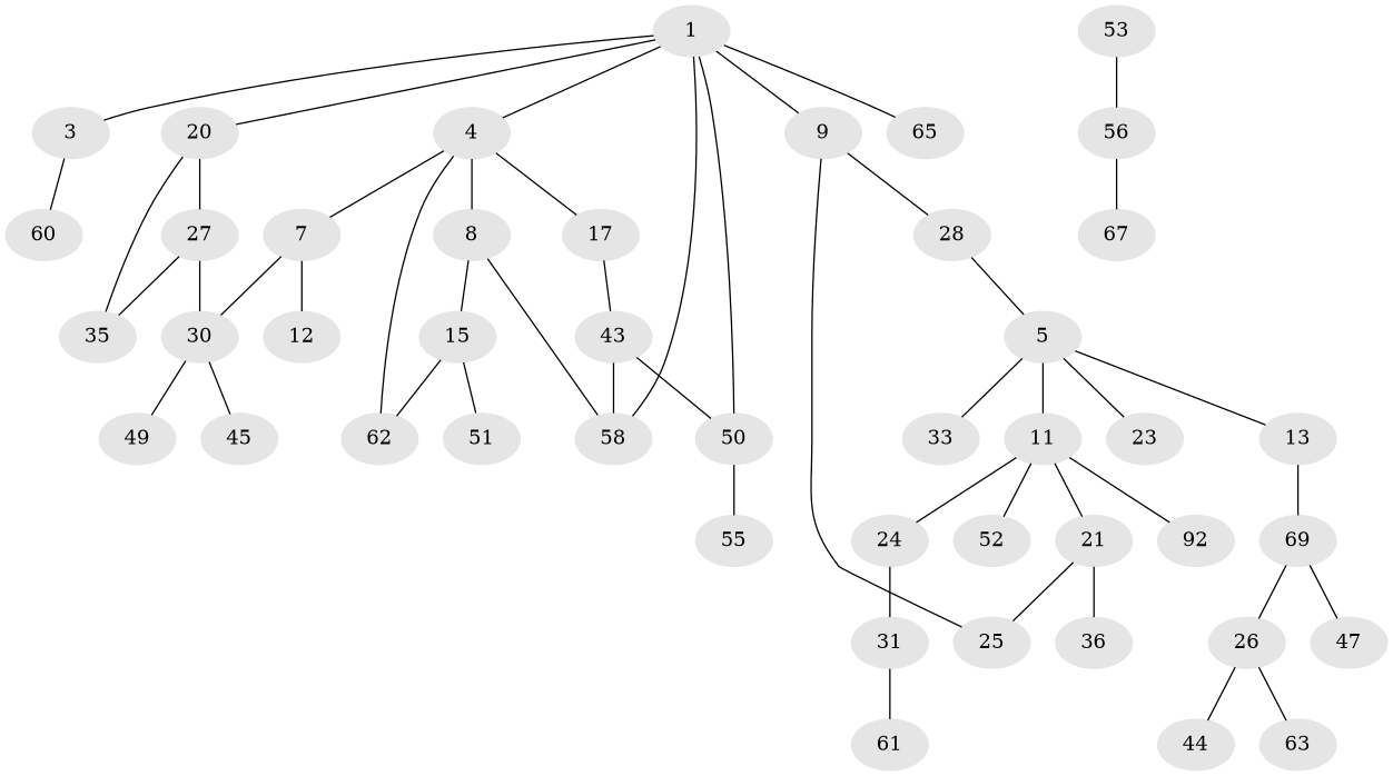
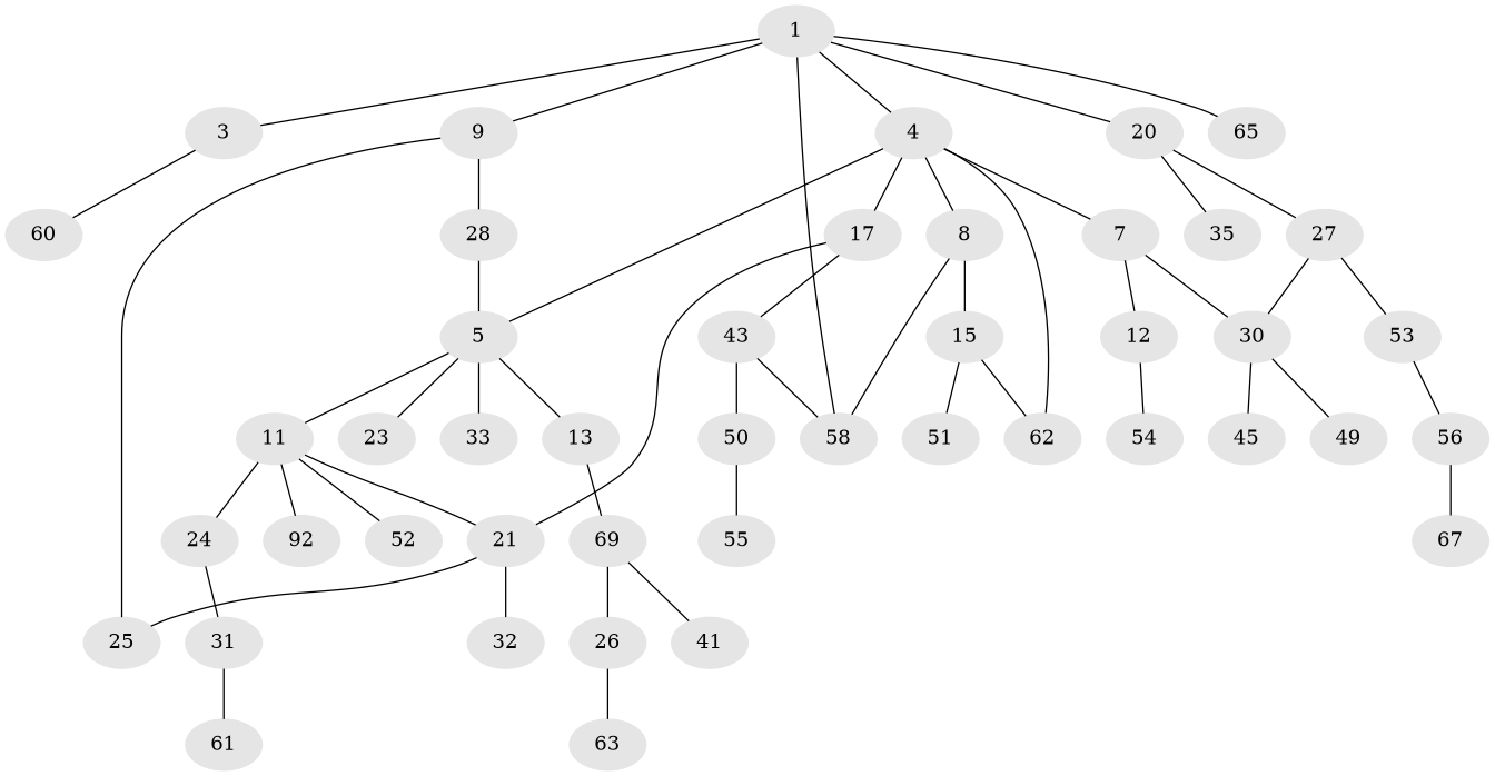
  graph {
    node [color=gray90 style=filled]
    1 [super="+2"]
    3 [super="+39"]
    4 [super="+6"]
    9 [super="+16"]
    20 [super="+64"]
    50 [super="+59"]
    58
    65
    60
    5 [super="+10"]
    7 [super="+14"]
    8 [super="+46"]
    17 [super="+18"]
    62
    11 [super="+37"]
    13
    23
    33
    25
    28
    27 [super="+40"]
    35
    55
    12
    30 [super="+38"]
    15 [super="+48"]
    21 [super="+34"]
    43
    n29 [label=92 super="+42"]
    24
    52
    n32 [label=69]
+   54
    45
    49
    51 [super="+66"]
-   32 [super="+36" label=36]
+   32 [super="+36"]
    31
    26 [super="+29"]
-   41 [super="+47" label=47]
-   44
+   41 [super="+47"]
    63
    53
    61
    56 [super="+57"]
    67
    1 -- 3
    1 -- 4
    1 -- 9
    1 -- 20
-   1 -- 50
    1 -- 58
    1 -- 65
    3 -- 60
+   4 -- 5
    4 -- 7
    4 -- 8
    4 -- 17
    4 -- 62
    9 -- 25
    9 -- 28
    20 -- 27
    20 -- 35
    50 -- 55
    5 -- 11
    5 -- 13
    5 -- 23
    5 -- 33
    7 -- 12
    7 -- 30
    8 -- 58
    8 -- 15
+   17 -- 21
    17 -- 43
    11 -- 21
    11 -- n29
    11 -- 24
    11 -- 52
    13 -- n32
    28 -- 5
    27 -- 30
-   27 -- 35
+   27 -- 53
+   12 -- 54
    30 -- 45
    30 -- 49
    15 -- 62
    15 -- 51
    21 -- 25
    21 -- 32 [weight=2]
    43 -- 50
    43 -- 58
    24 -- 31
    n32 -- 26
    n32 -- 41
    31 -- 61
-   26 -- 44
    26 -- 63
    53 -- 56
    56 -- 67
  }
